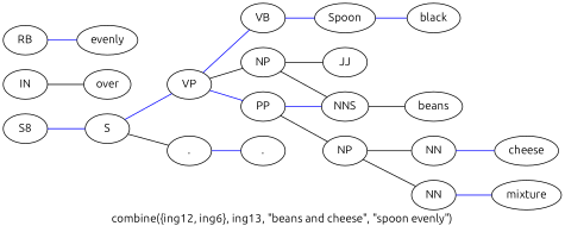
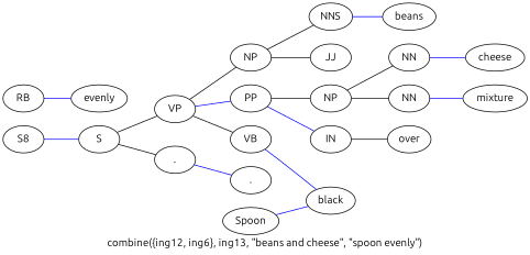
  graph {
    fontname=Ubuntu
    label="combine({ing12, ing6}, ing13, \"beans and cheese\", \"spoon evenly\")"
    rankdir=LR
    node [fontname=Ubuntu]
    edge [color=blue fontname=Ubuntu]
    n1 [label=S8]
    n2 [label=S]
    n3 [label=VP]
    n4 [label="."]
    n5 [label=VB]
    n6 [label=NP]
    n7 [label=PP]
    n8 [label="."]
    n9 [label=Spoon]
    n10 [label=JJ]
    n11 [label=NNS]
    n12 [label=IN]
    n13 [label=NP]
    n14 [label=black]
    n15 [label=beans]
    n16 [label=RB]
    n17 [label=evenly]
    n18 [label=over]
    n19 [label=NN]
    n20 [label=NN]
    n21 [label=cheese]
    n22 [label=mixture]
    n1 -- n2
-   n2 -- n3
+   n2 -- n3 [color=black]
    n2 -- n4 [color=black]
-   n3 -- n5
+   n3 -- n5 [color=black]
    n3 -- n6 [color=black]
    n3 -- n7
    n4 -- n8
-   n5 -- n9
+   n5 -- n14
    n6 -- n10 [color=black]
    n6 -- n11 [color=black]
-   n7 -- n11
+   n7 -- n12
    n7 -- n13 [color=black]
    n9 -- n14
-   n11 -- n15 [color=black]
+   n11 -- n15
    n12 -- n18 [color=black]
    n13 -- n19 [color=black]
    n13 -- n20 [color=black]
    n16 -- n17
    n19 -- n21
    n20 -- n22
  }
